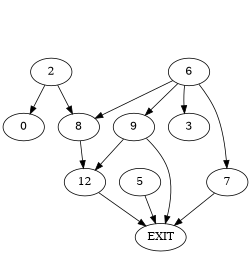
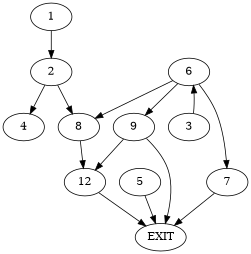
  digraph {
+   1
    2
    n3 [label=EXIT]
-   4 [label=0]
+   4
    8
    3
    6
    5
    7
    9
    n11 [label=12]
+   1 -> 2
    2 -> 4
    2 -> 8
    8 -> n11
-   6 -> 3
+   3 -> 6
    6 -> 8
    6 -> 7
    6 -> 9
    5 -> n3
    7 -> n3
    9 -> n3
    9 -> n11
    n11 -> n3
  }
